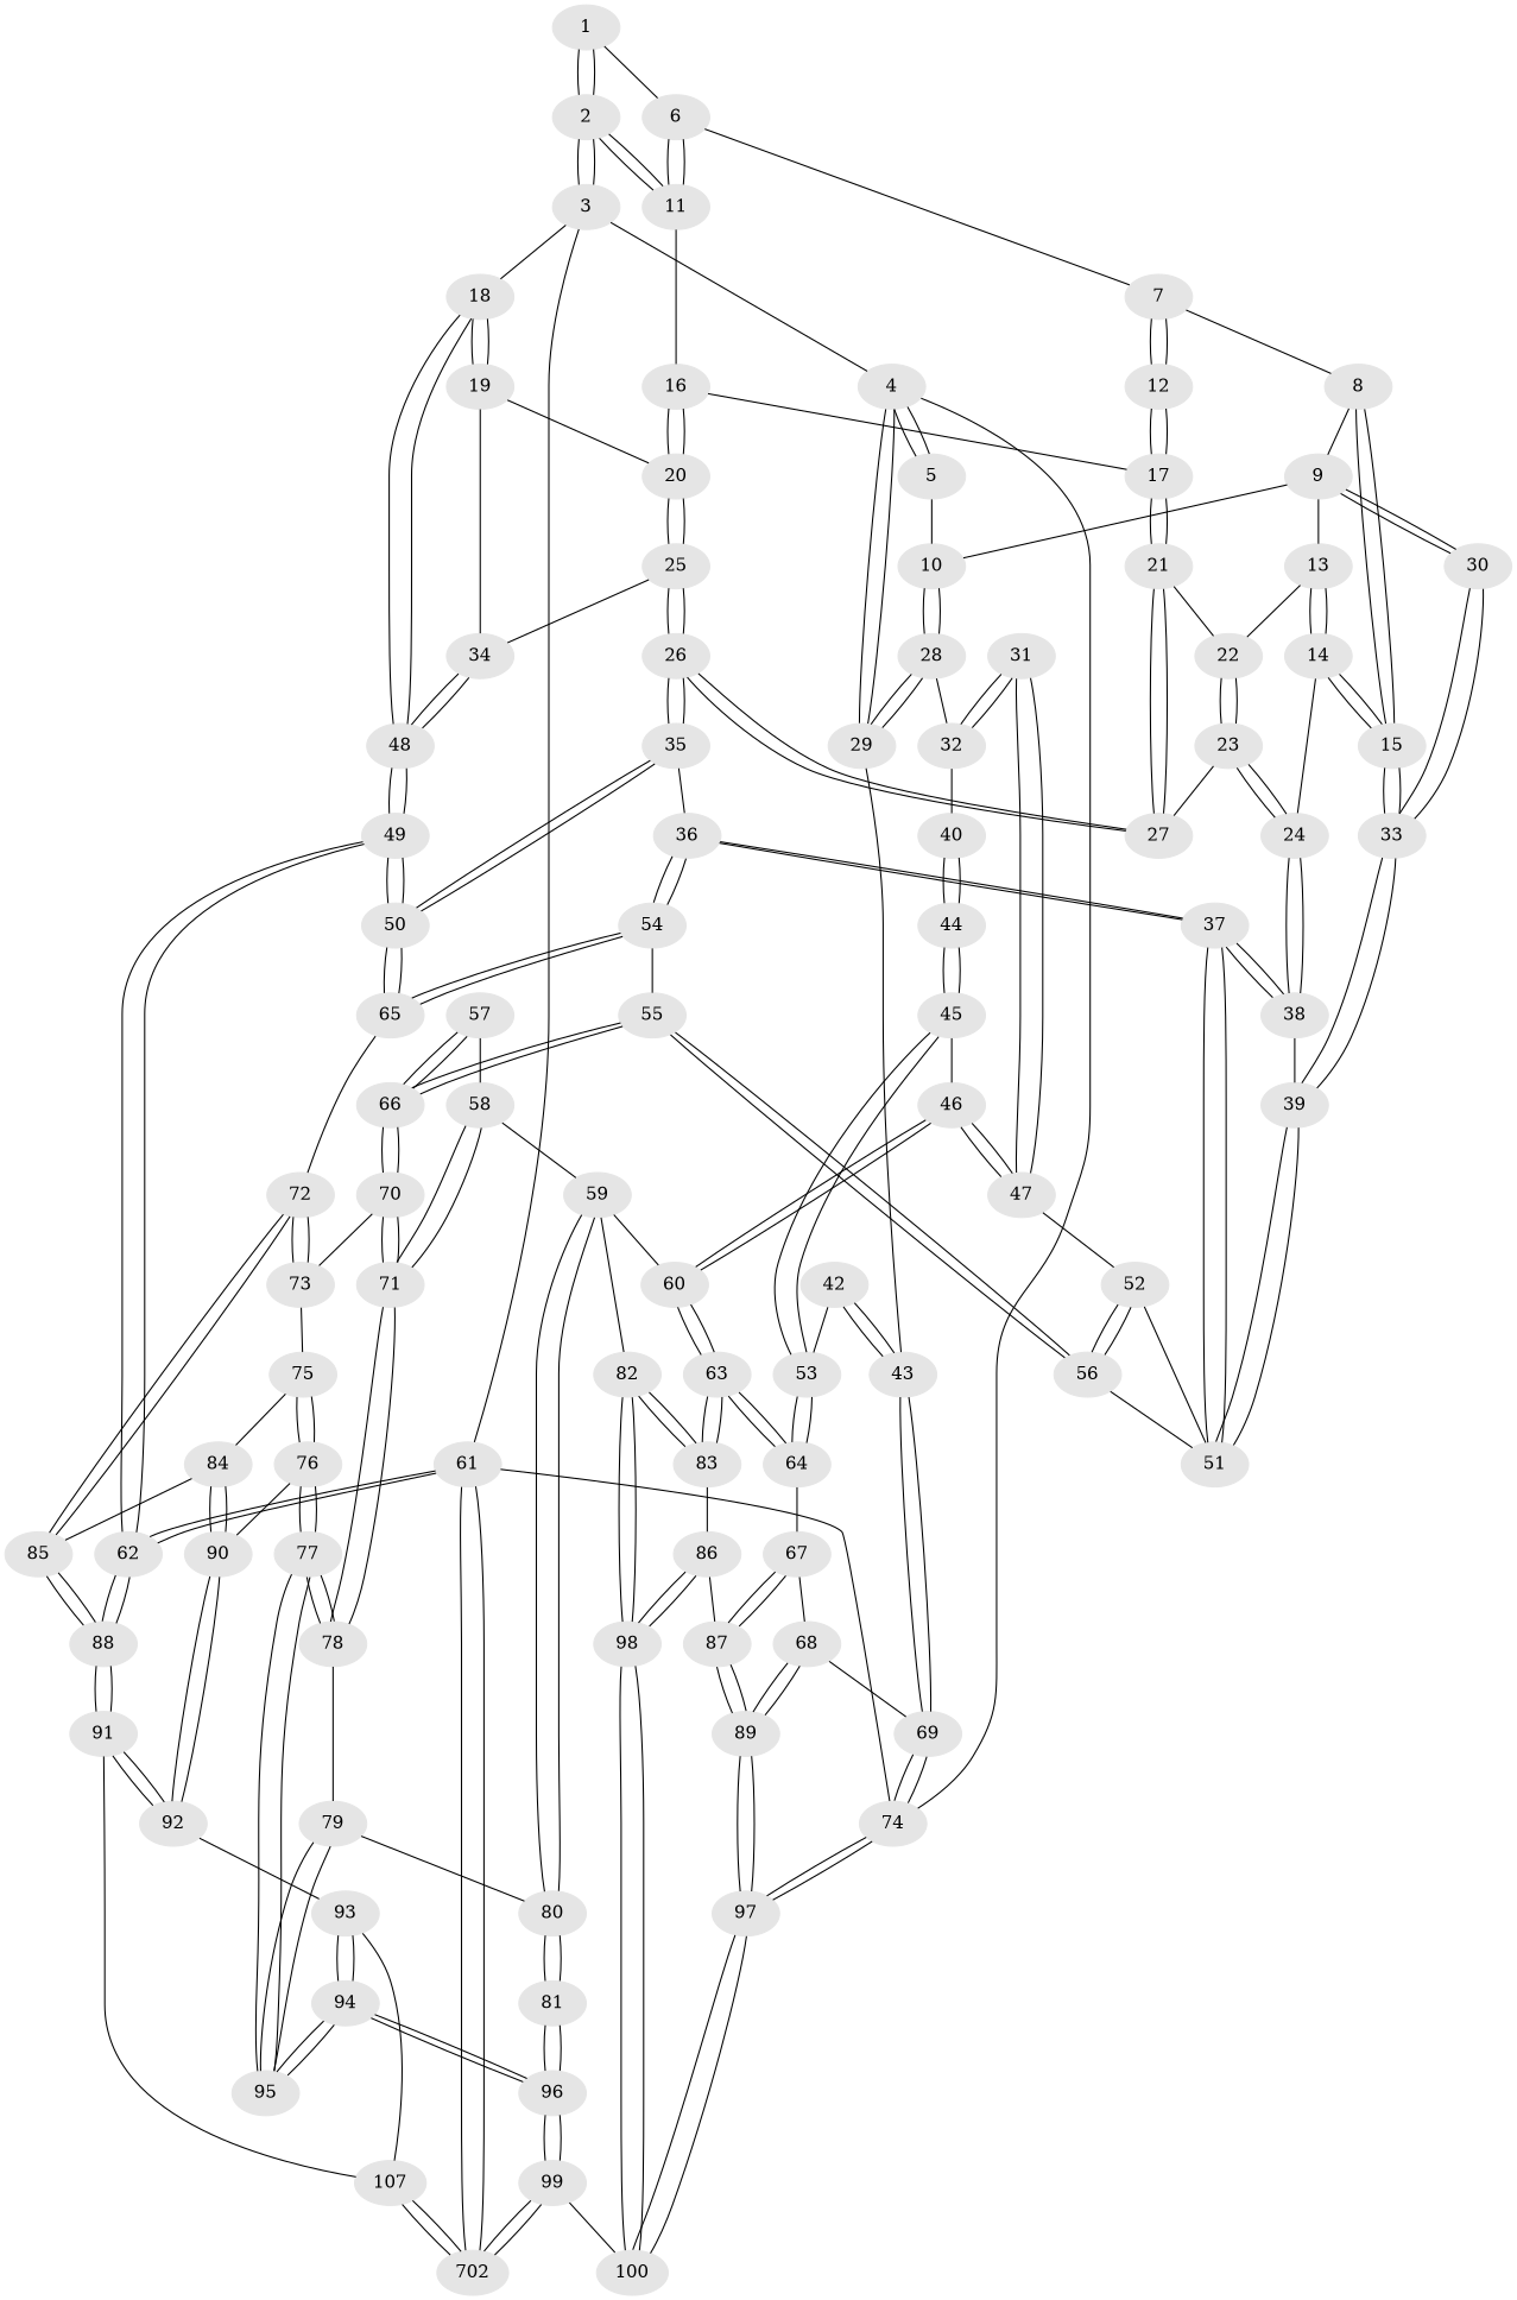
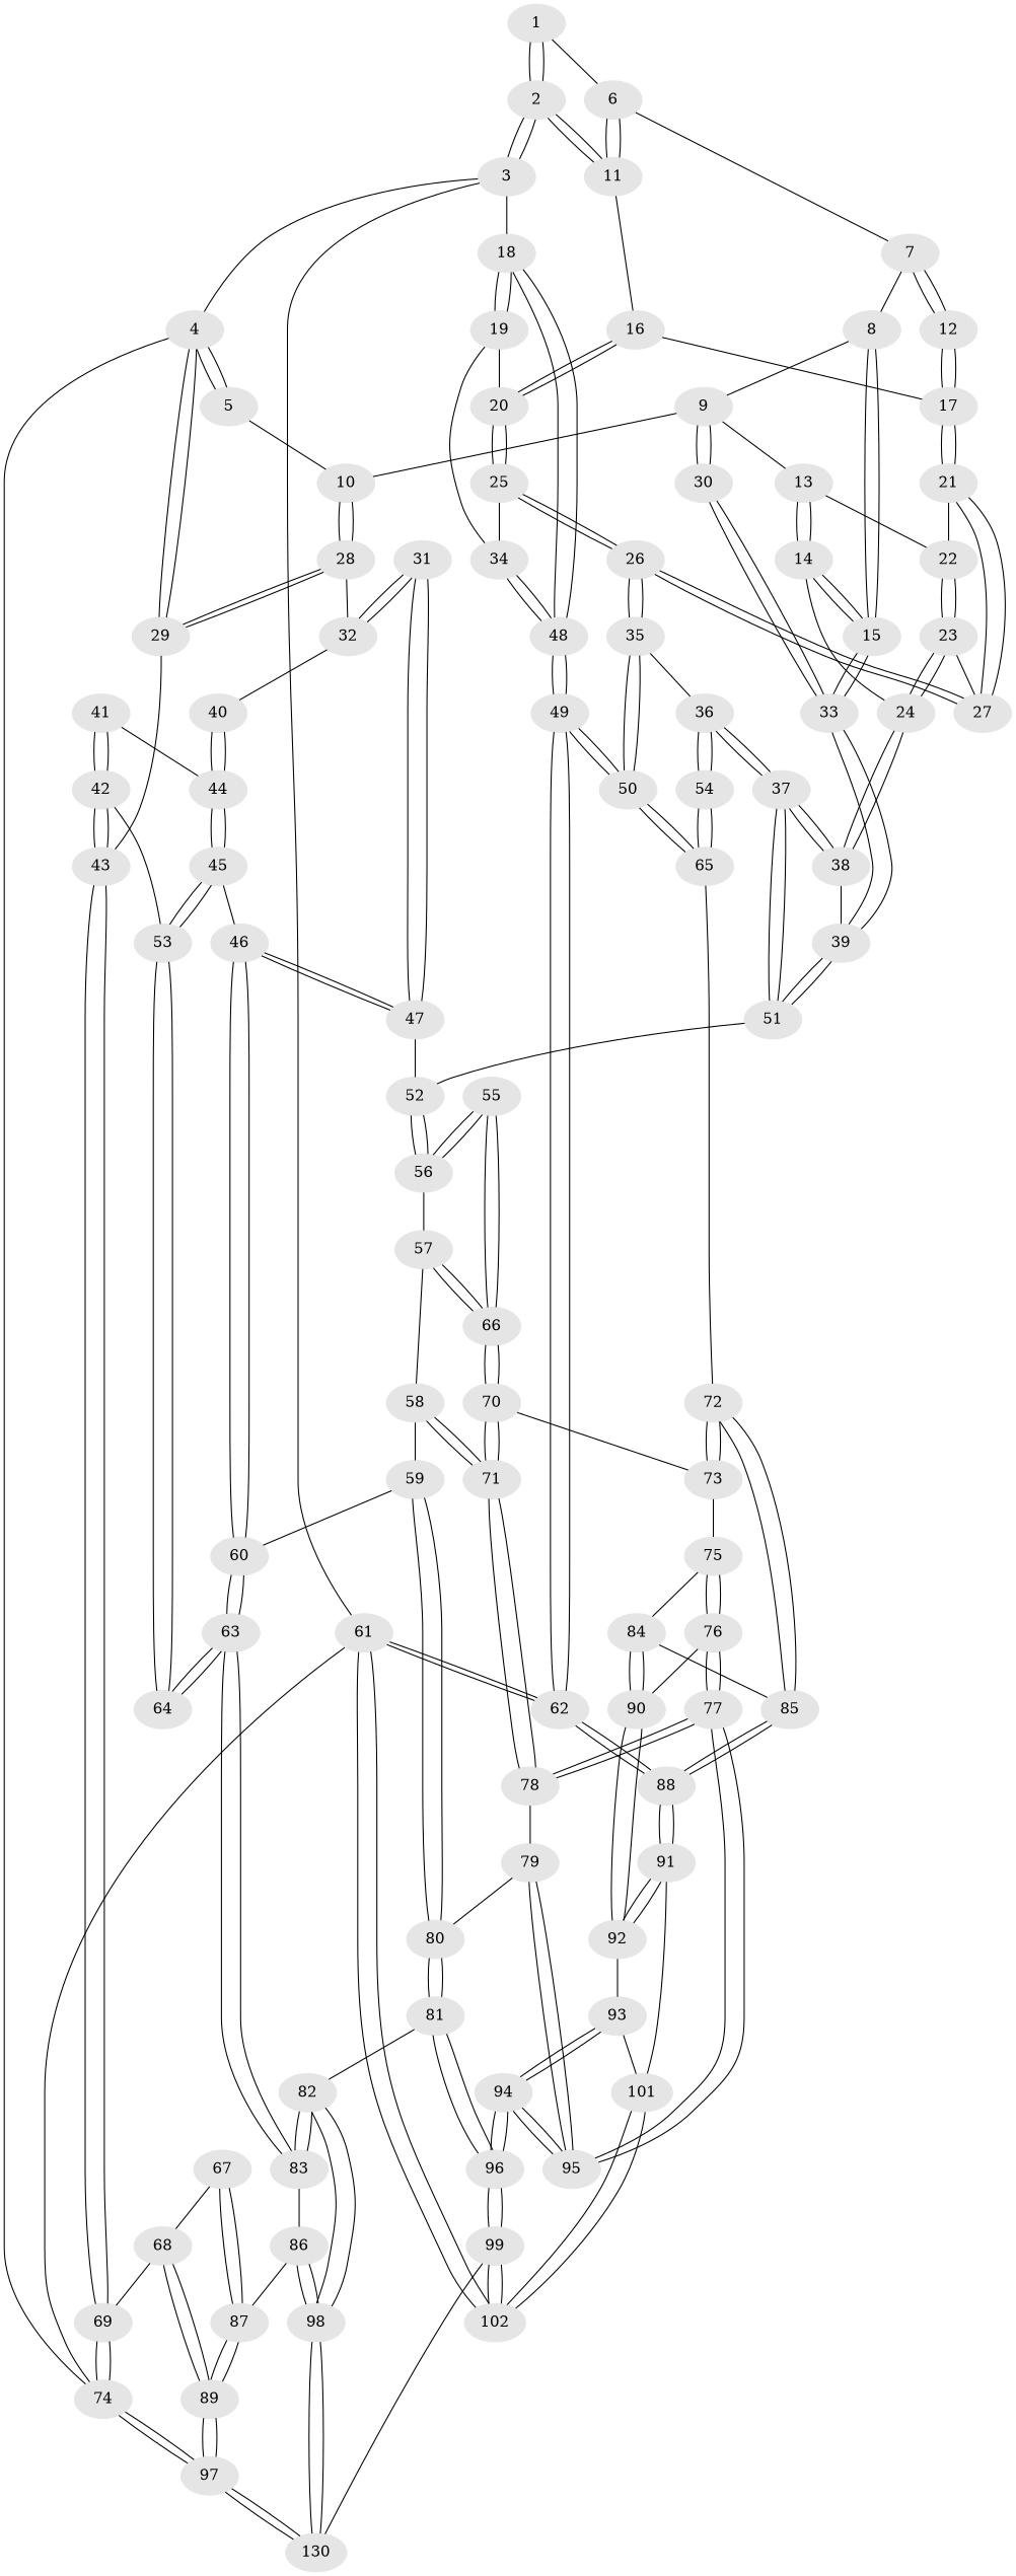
  graph {
    node [color=gray90 style=filled]
    1
    2
    6
    3
    11
    7
    4
    18
    61
    16
    5
    29
    74
    19
    48
    62
-   102 [label=702]
+   102
    10
    43
    97
    28
    8
    12
    9
    15
    17
    30
    13
    33
    32
    20
    14
    22
    21
    24
    23
    38
    39
    25
    27
    34
    49
    26
    35
    36
    50
    40
    69
    31
    47
    52
    44
    51
    37
    54
    65
    55
+   41
    42
    45
    53
    64
    46
    60
    63
    56
    88
    72
    57
    67
    66
    70
    58
    59
    71
    80
    78
    81
    83
    91
    86
    68
    87
    73
    85
    89
    75
    79
    76
    84
-   100
+   100 [label=130]
    77
    90
    95
    92
    82
    96
    98
    99
-   101 [label=107]
+   101
    93
    94
    1 -- 2
    1 -- 2
    1 -- 6
    2 -- 3
    2 -- 3
    2 -- 11
    2 -- 11
    6 -- 11
    6 -- 11
    6 -- 7
    3 -- 4
    3 -- 18
    3 -- 61
    11 -- 16
    7 -- 8
    7 -- 12
    7 -- 12
    4 -- 5
    4 -- 5
    4 -- 29
    4 -- 29
    4 -- 74
    18 -- 19
    18 -- 19
    18 -- 48
    18 -- 48
    61 -- 74
    61 -- 62
    61 -- 62
    61 -- 102
    61 -- 102
    16 -- 17
    16 -- 20
    16 -- 20
    5 -- 10
    29 -- 43
    74 -- 97
    74 -- 97
    19 -- 20
    19 -- 34
    48 -- 49
    48 -- 49
    62 -- 88
    62 -- 88
    10 -- 28
    10 -- 28
    43 -- 69
    43 -- 69
    97 -- 100
    97 -- 100
    28 -- 29
    28 -- 29
    28 -- 32
    8 -- 9
    8 -- 15
    8 -- 15
    12 -- 17
    12 -- 17
    9 -- 10
    9 -- 30
    9 -- 30
    9 -- 13
    15 -- 33
    15 -- 33
    17 -- 21
    17 -- 21
    30 -- 33
    30 -- 33
    13 -- 14
    13 -- 14
    13 -- 22
    33 -- 39
    33 -- 39
    32 -- 40
    20 -- 25
    20 -- 25
    14 -- 15
    14 -- 15
    14 -- 24
    22 -- 23
    22 -- 23
    21 -- 22
    21 -- 27
    21 -- 27
    24 -- 38
    24 -- 38
    23 -- 24
    23 -- 24
    23 -- 27
    38 -- 39
    39 -- 51
    39 -- 51
    25 -- 34
    25 -- 26
    25 -- 26
    34 -- 48
    34 -- 48
    49 -- 62
    49 -- 62
    49 -- 50
    49 -- 50
    26 -- 27
    26 -- 27
    26 -- 35
    26 -- 35
    35 -- 36
    35 -- 50
    35 -- 50
    36 -- 37
    36 -- 37
    36 -- 54
    36 -- 54
    50 -- 65
    50 -- 65
    40 -- 44
    40 -- 44
    69 -- 74
    69 -- 74
    31 -- 32
    31 -- 32
    31 -- 47
    31 -- 47
    47 -- 52
    52 -- 56
    52 -- 56
    44 -- 45
    44 -- 45
    51 -- 52
    37 -- 38
    37 -- 38
    37 -- 51
    37 -- 51
    54 -- 65
    54 -- 65
-   54 -- 55
    65 -- 72
    55 -- 56
    55 -- 56
    55 -- 66
    55 -- 66
+   41 -- 44
+   41 -- 42
+   41 -- 42
    42 -- 43
    42 -- 43
    42 -- 53
    45 -- 53
    45 -- 53
    45 -- 46
    53 -- 64
    53 -- 64
-   64 -- 67
    46 -- 47
    46 -- 47
    46 -- 60
    46 -- 60
    60 -- 63
    60 -- 63
    63 -- 64
    63 -- 64
    63 -- 83
    63 -- 83
-   56 -- 51
+   56 -- 57
    88 -- 91
    88 -- 91
    72 -- 73
    72 -- 73
    72 -- 85
    72 -- 85
    57 -- 66
    57 -- 66
    57 -- 58
    67 -- 68
    67 -- 87
    67 -- 87
    66 -- 70
    66 -- 70
    70 -- 71
    70 -- 71
    70 -- 73
    58 -- 59
    58 -- 71
    58 -- 71
    59 -- 60
    59 -- 80
    59 -- 80
    71 -- 78
    71 -- 78
    80 -- 81
    80 -- 81
    78 -- 79
-   59 -- 82
+   81 -- 82
    81 -- 96
    81 -- 96
    83 -- 86
    91 -- 92
    91 -- 92
    91 -- 101
    86 -- 87
    86 -- 98
    86 -- 98
    68 -- 69
    68 -- 89
    68 -- 89
    87 -- 89
    87 -- 89
    73 -- 75
    85 -- 88
    85 -- 88
    89 -- 97
    89 -- 97
    75 -- 76
    75 -- 76
    75 -- 84
    79 -- 80
    79 -- 95
    79 -- 95
    76 -- 77
    76 -- 77
    76 -- 90
    84 -- 85
    84 -- 90
    84 -- 90
    77 -- 78
    77 -- 78
    77 -- 95
    77 -- 95
    90 -- 92
    90 -- 92
    92 -- 93
    82 -- 83
    82 -- 83
    82 -- 98
    82 -- 98
    96 -- 99
    96 -- 99
    98 -- 100
    98 -- 100
    99 -- 102
    99 -- 102
    99 -- 100
    101 -- 102
    101 -- 102
    93 -- 101
    93 -- 94
    93 -- 94
    94 -- 95
    94 -- 95
    94 -- 96
    94 -- 96
  }
